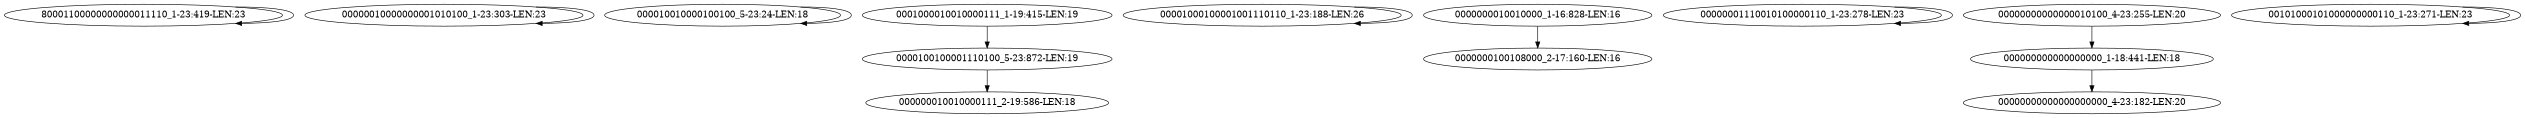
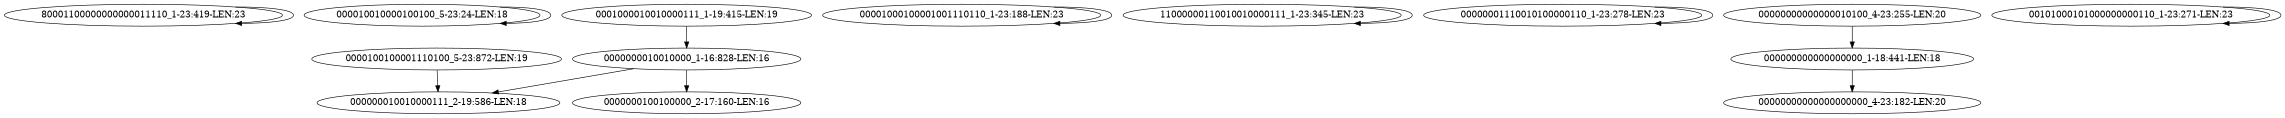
  digraph {
    n1 [label="80001100000000000011110_1-23:419-LEN:23"]
-   "00000010000000001010100_1-23:303-LEN:23"
    "000010010000100100_5-23:24-LEN:18"
    "0000100100001110100_5-23:872-LEN:19"
    "000000010010000111_2-19:586-LEN:18"
-   "00001000100001001110110_1-23:188-LEN:23" [label="00001000100001001110110_1-23:188-LEN:26"]
+   "00001000100001001110110_1-23:188-LEN:23"
    "0000000010010000_1-16:828-LEN:16"
-   "0000000100100000_2-17:160-LEN:16" [label="0000000100108000_2-17:160-LEN:16"]
+   "0000000100100000_2-17:160-LEN:16"
+   "11000000110010010000111_1-23:345-LEN:23"
    "00000001110010100000110_1-23:278-LEN:23"
    "0001000010010000111_1-19:415-LEN:19"
    "000000000000000000_1-18:441-LEN:18"
    "00000000000000000000_4-23:182-LEN:20"
    "00000000000000010100_4-23:255-LEN:20"
    "00101000101000000000110_1-23:271-LEN:23"
    n1 -> n1
-   "00000010000000001010100_1-23:303-LEN:23" -> "00000010000000001010100_1-23:303-LEN:23"
    "000010010000100100_5-23:24-LEN:18" -> "000010010000100100_5-23:24-LEN:18"
    "0000100100001110100_5-23:872-LEN:19" -> "000000010010000111_2-19:586-LEN:18"
    "00001000100001001110110_1-23:188-LEN:23" -> "00001000100001001110110_1-23:188-LEN:23"
+   "0000000010010000_1-16:828-LEN:16" -> "000000010010000111_2-19:586-LEN:18"
    "0000000010010000_1-16:828-LEN:16" -> "0000000100100000_2-17:160-LEN:16"
+   "11000000110010010000111_1-23:345-LEN:23" -> "11000000110010010000111_1-23:345-LEN:23"
    "00000001110010100000110_1-23:278-LEN:23" -> "00000001110010100000110_1-23:278-LEN:23"
-   "0001000010010000111_1-19:415-LEN:19" -> "0000100100001110100_5-23:872-LEN:19"
+   "0001000010010000111_1-19:415-LEN:19" -> "0000000010010000_1-16:828-LEN:16"
    "000000000000000000_1-18:441-LEN:18" -> "00000000000000000000_4-23:182-LEN:20"
    "00000000000000010100_4-23:255-LEN:20" -> "000000000000000000_1-18:441-LEN:18"
    "00101000101000000000110_1-23:271-LEN:23" -> "00101000101000000000110_1-23:271-LEN:23"
  }
